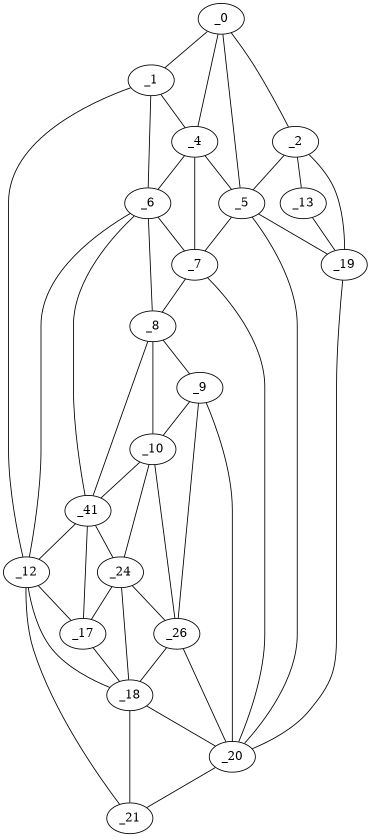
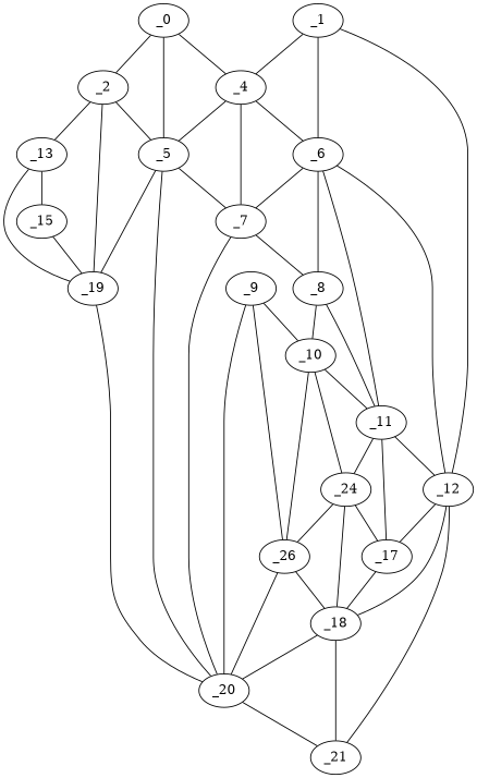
  graph {
    node [x=76 y=80]
    edge [valence=2]
    _0 [x=40 y=71]
    _1 [x=40 y=79]
    _2 [x=42 y=29]
    _4 [x=50 y=74]
    _5 [x=54 y=70]
    _6 [x=54]
    _12 [y=110]
    _13 [x=89 y=28]
    _19 [x=93 y=49]
    _7 [x=57 y=73]
    _20 [x=93 y=57]
    _8 [x=60]
-   _11 [y=99 label=_41]
+   _11 [y=99]
    _17 [x=90 y=105]
    _18 [x=92 y=108]
    _21 [x=93 y=118]
+   _15 [x=90 y=9]
    _9 [x=61 y=76]
    _10 [y=88]
    n20 [label=_24 x=89 y=93]
    n21 [label=_26 x=90 y=81]
-   _0 -- _1 [valence=1]
    _0 -- _2 [valence=1]
    _0 -- _4
    _0 -- _5 [valence=1]
    _1 -- _4
    _1 -- _6 [valence=1]
    _1 -- _12 [valence=1]
    _2 -- _5
    _2 -- _13
    _2 -- _19
    _4 -- _5
    _4 -- _6
    _4 -- _7 [valence=1]
    _5 -- _19 [valence=1]
    _5 -- _7
    _5 -- _20
    _6 -- _12 [valence=1]
    _6 -- _7 [valence=1]
    _6 -- _8 [valence=1]
    _6 -- _11
    _12 -- _17
    _12 -- _18 [valence=1]
    _12 -- _21 [valence=1]
    _13 -- _19
+   _13 -- _15
    _19 -- _20 [valence=1]
    _7 -- _20 [valence=1]
    _7 -- _8
    _20 -- _21 [valence=1]
    _8 -- _11
-   _8 -- _9
    _8 -- _10
    _11 -- _12
    _11 -- _17
    _11 -- n20
    _17 -- _18
    _18 -- _20
    _18 -- _21
+   _15 -- _19 [valence=1]
    _9 -- _20
    _9 -- _10 [valence=1]
    _9 -- n21 [valence=1]
    _10 -- _11
    _10 -- n20
    _10 -- n21
    n20 -- _17
    n20 -- _18
    n20 -- n21 [valence=1]
    n21 -- _20
    n21 -- _18 [valence=1]
  }
